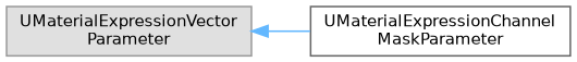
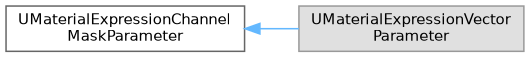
  digraph {
    rankdir=LR
    node [fontname=Helvetica fontsize=10 shape=box style=filled]
    n1 [color=grey60 fillcolor="#E0E0E0" height=0.2 label="UMaterialExpressionVector\lParameter" width=0.4]
    n2 [color=grey40 fillcolor=white height=0.2 label="UMaterialExpressionChannel\lMaskParameter" width=0.4]
-   n1 -> n2 [color=steelblue1 dir=back fontname=Helvetica fontsize=10 labelfontname=Helvetica labelfontsize=10 style=solid]
+   n2 -> n1 [color=steelblue1 dir=back fontname=Helvetica fontsize=10 labelfontname=Helvetica labelfontsize=10 style=solid]
  }
